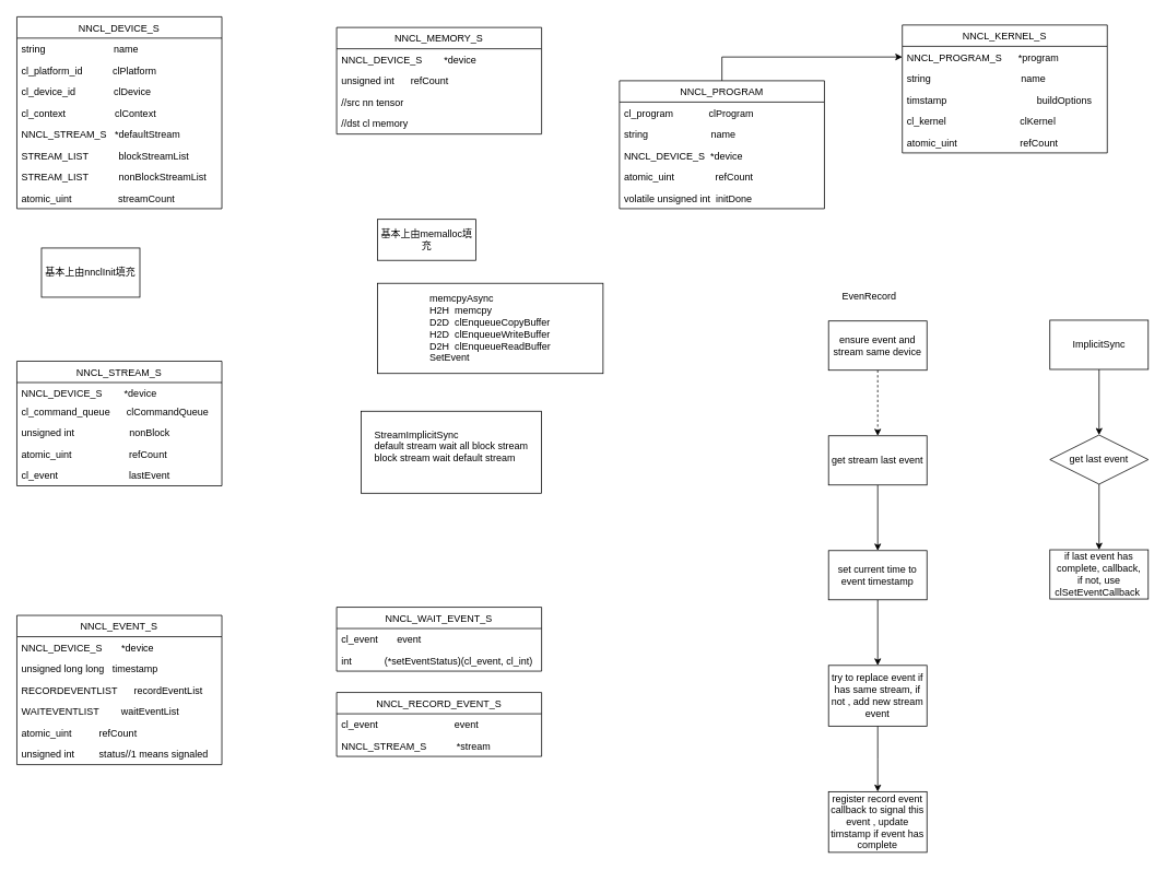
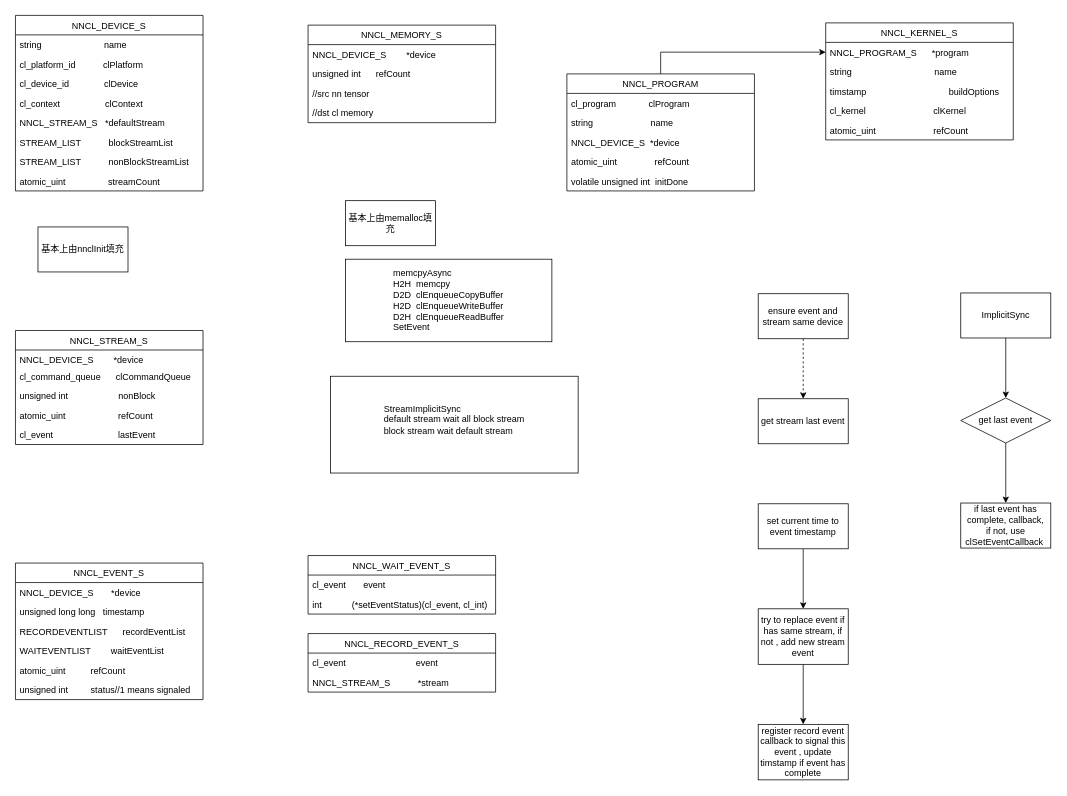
  <mxCell id="0" />
  <mxCell id="1" parent="0" />
  <mxCell id="2" value="NNCL_DEVICE_S" style="swimlane;fontStyle=0;childLayout=stackLayout;horizontal=1;startSize=26;fillColor=none;horizontalStack=0;resizeParent=1;resizeParentMax=0;resizeLast=0;collapsible=1;marginBottom=0;" parent="1" vertex="1" treatAsSingle="0"><mxGeometry x="20" y="20" width="250" height="234" as="geometry"><mxRectangle x="270" y="170" width="90" height="26" as="alternateBounds" /></mxGeometry></mxCell>
  <mxCell id="3" value="string                         name" style="text;strokeColor=none;fillColor=none;align=left;verticalAlign=top;spacingLeft=4;spacingRight=4;overflow=hidden;rotatable=0;points=[[0,0.5],[1,0.5]];portConstraint=eastwest;" parent="2" vertex="1"><mxGeometry y="26" width="250" height="26" as="geometry" /></mxCell>
  <mxCell id="4" value="cl_platform_id           clPlatform" style="text;strokeColor=none;fillColor=none;align=left;verticalAlign=top;spacingLeft=4;spacingRight=4;overflow=hidden;rotatable=0;points=[[0,0.5],[1,0.5]];portConstraint=eastwest;" parent="2" vertex="1"><mxGeometry y="52" width="250" height="26" as="geometry" /></mxCell>
  <mxCell id="5" value="cl_device_id              clDevice" style="text;strokeColor=none;fillColor=none;align=left;verticalAlign=top;spacingLeft=4;spacingRight=4;overflow=hidden;rotatable=0;points=[[0,0.5],[1,0.5]];portConstraint=eastwest;" parent="2" vertex="1"><mxGeometry y="78" width="250" height="26" as="geometry" /></mxCell>
  <mxCell id="6" value="cl_context                  clContext" style="text;strokeColor=none;fillColor=none;align=left;verticalAlign=top;spacingLeft=4;spacingRight=4;overflow=hidden;rotatable=0;points=[[0,0.5],[1,0.5]];portConstraint=eastwest;" parent="2" vertex="1"><mxGeometry y="104" width="250" height="26" as="geometry" /></mxCell>
  <mxCell id="7" value="NNCL_STREAM_S   *defaultStream" style="text;strokeColor=none;fillColor=none;align=left;verticalAlign=top;spacingLeft=4;spacingRight=4;overflow=hidden;rotatable=0;points=[[0,0.5],[1,0.5]];portConstraint=eastwest;" parent="2" vertex="1"><mxGeometry y="130" width="250" height="26" as="geometry" /></mxCell>
  <mxCell id="8" value="STREAM_LIST           blockStreamList" style="text;strokeColor=none;fillColor=none;align=left;verticalAlign=top;spacingLeft=4;spacingRight=4;overflow=hidden;rotatable=0;points=[[0,0.5],[1,0.5]];portConstraint=eastwest;" parent="2" vertex="1"><mxGeometry y="156" width="250" height="26" as="geometry" /></mxCell>
  <mxCell id="9" value="STREAM_LIST           nonBlockStreamList" style="text;strokeColor=none;fillColor=none;align=left;verticalAlign=top;spacingLeft=4;spacingRight=4;overflow=hidden;rotatable=0;points=[[0,0.5],[1,0.5]];portConstraint=eastwest;" parent="2" vertex="1"><mxGeometry y="182" width="250" height="26" as="geometry" /></mxCell>
  <mxCell id="10" value="atomic_uint                 streamCount" style="text;strokeColor=none;fillColor=none;align=left;verticalAlign=top;spacingLeft=4;spacingRight=4;overflow=hidden;rotatable=0;points=[[0,0.5],[1,0.5]];portConstraint=eastwest;" parent="2" vertex="1"><mxGeometry y="208" width="250" height="26" as="geometry" /></mxCell>
  <mxCell id="11" value="NNCL_STREAM_S" style="swimlane;fontStyle=0;childLayout=stackLayout;horizontal=1;startSize=26;fillColor=none;horizontalStack=0;resizeParent=1;resizeParentMax=0;resizeLast=0;collapsible=1;marginBottom=0;" parent="1" vertex="1" treatAsSingle="0"><mxGeometry x="20" y="440" width="250" height="152" as="geometry"><mxRectangle x="270" y="170" width="90" height="26" as="alternateBounds" /></mxGeometry></mxCell>
  <mxCell id="12" value="NNCL_DEVICE_S        *device" style="text;strokeColor=none;fillColor=none;align=left;verticalAlign=top;spacingLeft=4;spacingRight=4;overflow=hidden;rotatable=0;points=[[0,0.5],[1,0.5]];portConstraint=eastwest;" parent="11" vertex="1"><mxGeometry y="26" width="250" height="22" as="geometry" /></mxCell>
  <mxCell id="13" value="cl_command_queue      clCommandQueue" style="text;strokeColor=none;fillColor=none;align=left;verticalAlign=top;spacingLeft=4;spacingRight=4;overflow=hidden;rotatable=0;points=[[0,0.5],[1,0.5]];portConstraint=eastwest;" parent="11" vertex="1"><mxGeometry y="48" width="250" height="26" as="geometry" /></mxCell>
  <mxCell id="14" value="unsigned int                    nonBlock" style="text;strokeColor=none;fillColor=none;align=left;verticalAlign=top;spacingLeft=4;spacingRight=4;overflow=hidden;rotatable=0;points=[[0,0.5],[1,0.5]];portConstraint=eastwest;" parent="11" vertex="1"><mxGeometry y="74" width="250" height="26" as="geometry" /></mxCell>
  <mxCell id="15" value="atomic_uint                     refCount" style="text;strokeColor=none;fillColor=none;align=left;verticalAlign=top;spacingLeft=4;spacingRight=4;overflow=hidden;rotatable=0;points=[[0,0.5],[1,0.5]];portConstraint=eastwest;" parent="11" vertex="1"><mxGeometry y="100" width="250" height="26" as="geometry" /></mxCell>
  <mxCell id="16" value="cl_event                          lastEvent" style="text;strokeColor=none;fillColor=none;align=left;verticalAlign=top;spacingLeft=4;spacingRight=4;overflow=hidden;rotatable=0;points=[[0,0.5],[1,0.5]];portConstraint=eastwest;" parent="11" vertex="1"><mxGeometry y="126" width="250" height="26" as="geometry" /></mxCell>
  <mxCell id="17" value="NNCL_MEMORY_S" style="swimlane;fontStyle=0;childLayout=stackLayout;horizontal=1;startSize=26;fillColor=none;horizontalStack=0;resizeParent=1;resizeParentMax=0;resizeLast=0;collapsible=1;marginBottom=0;" parent="1" vertex="1" treatAsSingle="0"><mxGeometry x="410" y="33" width="250" height="130" as="geometry"><mxRectangle x="270" y="170" width="90" height="26" as="alternateBounds" /></mxGeometry></mxCell>
  <mxCell id="18" value="NNCL_DEVICE_S        *device" style="text;strokeColor=none;fillColor=none;align=left;verticalAlign=top;spacingLeft=4;spacingRight=4;overflow=hidden;rotatable=0;points=[[0,0.5],[1,0.5]];portConstraint=eastwest;" parent="17" vertex="1"><mxGeometry y="26" width="250" height="26" as="geometry" /></mxCell>
  <mxCell id="19" value="unsigned int      refCount" style="text;strokeColor=none;fillColor=none;align=left;verticalAlign=top;spacingLeft=4;spacingRight=4;overflow=hidden;rotatable=0;points=[[0,0.5],[1,0.5]];portConstraint=eastwest;" parent="17" vertex="1"><mxGeometry y="52" width="250" height="26" as="geometry" /></mxCell>
  <mxCell id="20" value="//src nn tensor" style="text;strokeColor=none;fillColor=none;align=left;verticalAlign=top;spacingLeft=4;spacingRight=4;overflow=hidden;rotatable=0;points=[[0,0.5],[1,0.5]];portConstraint=eastwest;" parent="17" vertex="1"><mxGeometry y="78" width="250" height="26" as="geometry" /></mxCell>
  <mxCell id="21" value="//dst cl memory" style="text;strokeColor=none;fillColor=none;align=left;verticalAlign=top;spacingLeft=4;spacingRight=4;overflow=hidden;rotatable=0;points=[[0,0.5],[1,0.5]];portConstraint=eastwest;" parent="17" vertex="1"><mxGeometry y="104" width="250" height="26" as="geometry" /></mxCell>
  <mxCell id="22" style="edgeStyle=orthogonalEdgeStyle;rounded=0;orthogonalLoop=1;jettySize=auto;html=1;" parent="1" source="23" target="30" edge="1"><mxGeometry relative="1" as="geometry" /></mxCell>
  <mxCell id="23" value="NNCL_PROGRAM" style="swimlane;fontStyle=0;childLayout=stackLayout;horizontal=1;startSize=26;fillColor=none;horizontalStack=0;resizeParent=1;resizeParentMax=0;resizeLast=0;collapsible=1;marginBottom=0;" parent="1" vertex="1" treatAsSingle="0"><mxGeometry x="755" y="98" width="250" height="156" as="geometry"><mxRectangle x="270" y="170" width="90" height="26" as="alternateBounds" /></mxGeometry></mxCell>
  <mxCell id="24" value="cl_program             clProgram" style="text;strokeColor=none;fillColor=none;align=left;verticalAlign=top;spacingLeft=4;spacingRight=4;overflow=hidden;rotatable=0;points=[[0,0.5],[1,0.5]];portConstraint=eastwest;" parent="23" vertex="1"><mxGeometry y="26" width="250" height="26" as="geometry" /></mxCell>
  <mxCell id="25" value="string                       name" style="text;strokeColor=none;fillColor=none;align=left;verticalAlign=top;spacingLeft=4;spacingRight=4;overflow=hidden;rotatable=0;points=[[0,0.5],[1,0.5]];portConstraint=eastwest;" parent="23" vertex="1"><mxGeometry y="52" width="250" height="26" as="geometry" /></mxCell>
  <mxCell id="26" value="NNCL_DEVICE_S  *device" style="text;strokeColor=none;fillColor=none;align=left;verticalAlign=top;spacingLeft=4;spacingRight=4;overflow=hidden;rotatable=0;points=[[0,0.5],[1,0.5]];portConstraint=eastwest;" parent="23" vertex="1"><mxGeometry y="78" width="250" height="26" as="geometry" /></mxCell>
  <mxCell id="27" value="atomic_uint               refCount" style="text;strokeColor=none;fillColor=none;align=left;verticalAlign=top;spacingLeft=4;spacingRight=4;overflow=hidden;rotatable=0;points=[[0,0.5],[1,0.5]];portConstraint=eastwest;" parent="23" vertex="1"><mxGeometry y="104" width="250" height="26" as="geometry" /></mxCell>
  <mxCell id="28" value="volatile unsigned int  initDone" style="text;strokeColor=none;fillColor=none;align=left;verticalAlign=top;spacingLeft=4;spacingRight=4;overflow=hidden;rotatable=0;points=[[0,0.5],[1,0.5]];portConstraint=eastwest;" parent="23" vertex="1"><mxGeometry y="130" width="250" height="26" as="geometry" /></mxCell>
  <mxCell id="29" value="NNCL_KERNEL_S" style="swimlane;fontStyle=0;childLayout=stackLayout;horizontal=1;startSize=26;fillColor=none;horizontalStack=0;resizeParent=1;resizeParentMax=0;resizeLast=0;collapsible=1;marginBottom=0;" parent="1" vertex="1" treatAsSingle="0"><mxGeometry x="1100" y="30" width="250" height="156" as="geometry"><mxRectangle x="270" y="170" width="90" height="26" as="alternateBounds" /></mxGeometry></mxCell>
  <mxCell id="30" value="NNCL_PROGRAM_S      *program" style="text;strokeColor=none;fillColor=none;align=left;verticalAlign=top;spacingLeft=4;spacingRight=4;overflow=hidden;rotatable=0;points=[[0,0.5],[1,0.5]];portConstraint=eastwest;" parent="29" vertex="1"><mxGeometry y="26" width="250" height="26" as="geometry" /></mxCell>
  <mxCell id="31" value="string                                 name" style="text;strokeColor=none;fillColor=none;align=left;verticalAlign=top;spacingLeft=4;spacingRight=4;overflow=hidden;rotatable=0;points=[[0,0.5],[1,0.5]];portConstraint=eastwest;" parent="29" vertex="1"><mxGeometry y="52" width="250" height="26" as="geometry" /></mxCell>
  <mxCell id="32" value="timstamp                                 buildOptions" style="text;strokeColor=none;fillColor=none;align=left;verticalAlign=top;spacingLeft=4;spacingRight=4;overflow=hidden;rotatable=0;points=[[0,0.5],[1,0.5]];portConstraint=eastwest;" parent="29" vertex="1"><mxGeometry y="78" width="250" height="26" as="geometry" /></mxCell>
  <mxCell id="33" value="cl_kernel                           clKernel" style="text;strokeColor=none;fillColor=none;align=left;verticalAlign=top;spacingLeft=4;spacingRight=4;overflow=hidden;rotatable=0;points=[[0,0.5],[1,0.5]];portConstraint=eastwest;" parent="29" vertex="1"><mxGeometry y="104" width="250" height="26" as="geometry" /></mxCell>
  <mxCell id="34" value="atomic_uint                       refCount" style="text;strokeColor=none;fillColor=none;align=left;verticalAlign=top;spacingLeft=4;spacingRight=4;overflow=hidden;rotatable=0;points=[[0,0.5],[1,0.5]];portConstraint=eastwest;" parent="29" vertex="1"><mxGeometry y="130" width="250" height="26" as="geometry" /></mxCell>
  <mxCell id="35" value="NNCL_WAIT_EVENT_S" style="swimlane;fontStyle=0;childLayout=stackLayout;horizontal=1;startSize=26;fillColor=none;horizontalStack=0;resizeParent=1;resizeParentMax=0;resizeLast=0;collapsible=1;marginBottom=0;" parent="1" vertex="1" treatAsSingle="0"><mxGeometry x="410" y="740" width="250" height="78" as="geometry"><mxRectangle x="270" y="170" width="90" height="26" as="alternateBounds" /></mxGeometry></mxCell>
  <mxCell id="36" value="cl_event       event" style="text;strokeColor=none;fillColor=none;align=left;verticalAlign=top;spacingLeft=4;spacingRight=4;overflow=hidden;rotatable=0;points=[[0,0.5],[1,0.5]];portConstraint=eastwest;" parent="35" vertex="1"><mxGeometry y="26" width="250" height="26" as="geometry" /></mxCell>
  <mxCell id="37" value="int            (*setEventStatus)(cl_event, cl_int)" style="text;strokeColor=none;fillColor=none;align=left;verticalAlign=top;spacingLeft=4;spacingRight=4;overflow=hidden;rotatable=0;points=[[0,0.5],[1,0.5]];portConstraint=eastwest;" parent="35" vertex="1"><mxGeometry y="52" width="250" height="26" as="geometry" /></mxCell>
  <mxCell id="38" value="NNCL_RECORD_EVENT_S" style="swimlane;fontStyle=0;childLayout=stackLayout;horizontal=1;startSize=26;fillColor=none;horizontalStack=0;resizeParent=1;resizeParentMax=0;resizeLast=0;collapsible=1;marginBottom=0;" parent="1" vertex="1" treatAsSingle="0"><mxGeometry x="410" y="844" width="250" height="78" as="geometry"><mxRectangle x="270" y="170" width="90" height="26" as="alternateBounds" /></mxGeometry></mxCell>
  <mxCell id="39" value="cl_event                            event" style="text;strokeColor=none;fillColor=none;align=left;verticalAlign=top;spacingLeft=4;spacingRight=4;overflow=hidden;rotatable=0;points=[[0,0.5],[1,0.5]];portConstraint=eastwest;" parent="38" vertex="1"><mxGeometry y="26" width="250" height="26" as="geometry" /></mxCell>
  <mxCell id="40" value="NNCL_STREAM_S           *stream" style="text;strokeColor=none;fillColor=none;align=left;verticalAlign=top;spacingLeft=4;spacingRight=4;overflow=hidden;rotatable=0;points=[[0,0.5],[1,0.5]];portConstraint=eastwest;" parent="38" vertex="1"><mxGeometry y="52" width="250" height="26" as="geometry" /></mxCell>
  <mxCell id="41" value="NNCL_EVENT_S" style="swimlane;fontStyle=0;childLayout=stackLayout;horizontal=1;startSize=26;fillColor=none;horizontalStack=0;resizeParent=1;resizeParentMax=0;resizeLast=0;collapsible=1;marginBottom=0;" parent="1" vertex="1" treatAsSingle="0"><mxGeometry x="20" y="750" width="250" height="182" as="geometry"><mxRectangle x="270" y="170" width="90" height="26" as="alternateBounds" /></mxGeometry></mxCell>
  <mxCell id="42" value="NNCL_DEVICE_S       *device" style="text;strokeColor=none;fillColor=none;align=left;verticalAlign=top;spacingLeft=4;spacingRight=4;overflow=hidden;rotatable=0;points=[[0,0.5],[1,0.5]];portConstraint=eastwest;" parent="41" vertex="1"><mxGeometry y="26" width="250" height="26" as="geometry" /></mxCell>
  <mxCell id="43" value="unsigned long long   timestamp" style="text;strokeColor=none;fillColor=none;align=left;verticalAlign=top;spacingLeft=4;spacingRight=4;overflow=hidden;rotatable=0;points=[[0,0.5],[1,0.5]];portConstraint=eastwest;" parent="41" vertex="1"><mxGeometry y="52" width="250" height="26" as="geometry" /></mxCell>
  <mxCell id="44" value="RECORDEVENTLIST      recordEventList" style="text;strokeColor=none;fillColor=none;align=left;verticalAlign=top;spacingLeft=4;spacingRight=4;overflow=hidden;rotatable=0;points=[[0,0.5],[1,0.5]];portConstraint=eastwest;" parent="41" vertex="1"><mxGeometry y="78" width="250" height="26" as="geometry" /></mxCell>
  <mxCell id="45" value="WAITEVENTLIST        waitEventList" style="text;strokeColor=none;fillColor=none;align=left;verticalAlign=top;spacingLeft=4;spacingRight=4;overflow=hidden;rotatable=0;points=[[0,0.5],[1,0.5]];portConstraint=eastwest;" parent="41" vertex="1"><mxGeometry y="104" width="250" height="26" as="geometry" /></mxCell>
  <mxCell id="46" value="atomic_uint          refCount" style="text;strokeColor=none;fillColor=none;align=left;verticalAlign=top;spacingLeft=4;spacingRight=4;overflow=hidden;rotatable=0;points=[[0,0.5],[1,0.5]];portConstraint=eastwest;" parent="41" vertex="1"><mxGeometry y="130" width="250" height="26" as="geometry" /></mxCell>
  <mxCell id="47" value="unsigned int         status//1 means signaled" style="text;strokeColor=none;fillColor=none;align=left;verticalAlign=top;spacingLeft=4;spacingRight=4;overflow=hidden;rotatable=0;points=[[0,0.5],[1,0.5]];portConstraint=eastwest;" parent="41" vertex="1"><mxGeometry y="156" width="250" height="26" as="geometry" /></mxCell>
  <mxCell id="48" value="基本上由nnclInit填充" style="rounded=0;whiteSpace=wrap;html=1;" parent="1" vertex="1"><mxGeometry x="50" y="302" width="120" height="60" as="geometry" /></mxCell>
- <mxCell id="49" value="基本上由memalloc填充" style="rounded=0;whiteSpace=wrap;html=1;" parent="1" vertex="1"><mxGeometry x="460" y="267" width="120" height="50" as="geometry" /></mxCell>
+ <mxCell id="49" value="基本上由memalloc填充" style="rounded=0;whiteSpace=wrap;html=1;" parent="1" vertex="1"><mxGeometry x="460" y="267" width="120" height="60" as="geometry" /></mxCell>
  <mxCell id="50" value="&lt;div style=&quot;text-align: left&quot;&gt;&lt;span&gt;memcpyAsync&lt;/span&gt;&lt;/div&gt;&lt;div style=&quot;text-align: left&quot;&gt;&lt;span&gt;H2H&amp;nbsp; memcpy&lt;/span&gt;&lt;/div&gt;&lt;div style=&quot;text-align: left&quot;&gt;&lt;span&gt;D2D&amp;nbsp; clEnqueueCopyBuffer&lt;/span&gt;&lt;/div&gt;&lt;div style=&quot;text-align: left&quot;&gt;&lt;span&gt;H2D&amp;nbsp; clEnqueueWriteBuffer&lt;/span&gt;&lt;/div&gt;&lt;div style=&quot;text-align: left&quot;&gt;&lt;span&gt;D2H&amp;nbsp; clEnqueueReadBuffer&lt;/span&gt;&lt;/div&gt;&lt;div style=&quot;text-align: left&quot;&gt;&lt;span&gt;SetEvent&lt;/span&gt;&lt;/div&gt;" style="rounded=0;whiteSpace=wrap;html=1;" parent="1" vertex="1"><mxGeometry x="460" y="345" width="275" height="110" as="geometry" /></mxCell>
- <mxCell id="51" value="&lt;div style=&quot;text-align: left&quot;&gt;&lt;span&gt;StreamImplicitSync&lt;/span&gt;&lt;/div&gt;&lt;div style=&quot;text-align: left&quot;&gt;&lt;span&gt;default stream wait all block stream&lt;/span&gt;&lt;/div&gt;&lt;div style=&quot;text-align: left&quot;&gt;&lt;span&gt;block stream wait default stream&lt;/span&gt;&lt;/div&gt;&lt;div style=&quot;text-align: left&quot;&gt;&lt;br&gt;&lt;/div&gt;" style="rounded=0;whiteSpace=wrap;html=1;" parent="1" vertex="1"><mxGeometry x="440" y="501" width="220" height="100" as="geometry" /></mxCell>
+ <mxCell id="51" value="&lt;div style=&quot;text-align: left&quot;&gt;&lt;span&gt;StreamImplicitSync&lt;/span&gt;&lt;/div&gt;&lt;div style=&quot;text-align: left&quot;&gt;&lt;span&gt;default stream wait all block stream&lt;/span&gt;&lt;/div&gt;&lt;div style=&quot;text-align: left&quot;&gt;&lt;span&gt;block stream wait default stream&lt;/span&gt;&lt;/div&gt;&lt;div style=&quot;text-align: left&quot;&gt;&lt;br&gt;&lt;/div&gt;" style="rounded=0;whiteSpace=wrap;html=1;" parent="1" vertex="1"><mxGeometry x="440" y="501" width="330" height="129" as="geometry" /></mxCell>
  <mxCell id="52" value="" style="edgeStyle=orthogonalEdgeStyle;rounded=0;orthogonalLoop=1;jettySize=auto;html=1;dashed=1;" parent="1" source="53" target="55" edge="1"><mxGeometry relative="1" as="geometry" /></mxCell>
  <mxCell id="53" value="ensure event and stream same device" style="rounded=0;whiteSpace=wrap;html=1;" parent="1" vertex="1"><mxGeometry x="1010" y="391" width="120" height="60" as="geometry" /></mxCell>
- <mxCell id="54" value="" style="edgeStyle=orthogonalEdgeStyle;rounded=0;orthogonalLoop=1;jettySize=auto;html=1;" parent="1" source="55" target="57" edge="1"><mxGeometry relative="1" as="geometry" /></mxCell>
  <mxCell id="55" value="get stream last event" style="rounded=0;whiteSpace=wrap;html=1;" parent="1" vertex="1"><mxGeometry x="1010" y="531" width="120" height="60" as="geometry" /></mxCell>
  <mxCell id="56" value="" style="edgeStyle=orthogonalEdgeStyle;rounded=0;orthogonalLoop=1;jettySize=auto;html=1;" parent="1" source="57" target="59" edge="1"><mxGeometry relative="1" as="geometry" /></mxCell>
  <mxCell id="57" value="set current time to event timestamp" style="rounded=0;whiteSpace=wrap;html=1;" parent="1" vertex="1"><mxGeometry x="1010" y="671" width="120" height="60" as="geometry" /></mxCell>
  <mxCell id="58" value="" style="edgeStyle=orthogonalEdgeStyle;rounded=0;orthogonalLoop=1;jettySize=auto;html=1;" parent="1" source="59" edge="1"><mxGeometry relative="1" as="geometry"><mxPoint x="1070" y="965" as="targetPoint" /></mxGeometry></mxCell>
  <mxCell id="59" value="try to replace event if has same stream, if not , add new stream event" style="rounded=0;whiteSpace=wrap;html=1;" parent="1" vertex="1"><mxGeometry x="1010" y="811" width="120" height="74" as="geometry" /></mxCell>
  <mxCell id="60" value="register record event callback to signal this event , update timstamp if event has complete" style="rounded=0;whiteSpace=wrap;html=1;" parent="1" vertex="1"><mxGeometry x="1010" y="965" width="120" height="74" as="geometry" /></mxCell>
- <mxCell id="61" value="EvenRecord" style="text;html=1;" parent="1" vertex="1"><mxGeometry x="1025" y="347" width="90" height="30" as="geometry" /></mxCell>
  <mxCell id="62" value="" style="edgeStyle=orthogonalEdgeStyle;rounded=0;orthogonalLoop=1;jettySize=auto;html=1;" parent="1" source="63" target="65" edge="1"><mxGeometry relative="1" as="geometry" /></mxCell>
  <mxCell id="63" value="ImplicitSync" style="rounded=0;whiteSpace=wrap;html=1;" parent="1" vertex="1"><mxGeometry x="1280" y="390" width="120" height="60" as="geometry" /></mxCell>
  <mxCell id="64" value="" style="edgeStyle=orthogonalEdgeStyle;rounded=0;orthogonalLoop=1;jettySize=auto;html=1;" parent="1" source="65" target="66" edge="1"><mxGeometry relative="1" as="geometry" /></mxCell>
  <mxCell id="65" value="get last event" style="rhombus;whiteSpace=wrap;html=1;" parent="1" vertex="1"><mxGeometry x="1280" y="530" width="120" height="60" as="geometry" /></mxCell>
  <mxCell id="66" value="if last event has complete, callback,&lt;br&gt;if not, use clSetEventCallback&amp;nbsp;&lt;br&gt;" style="rounded=0;whiteSpace=wrap;html=1;" parent="1" vertex="1"><mxGeometry x="1280" y="670" width="120" height="60" as="geometry" /></mxCell>
